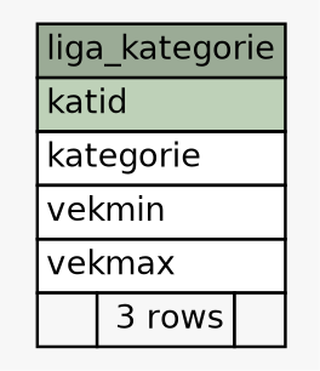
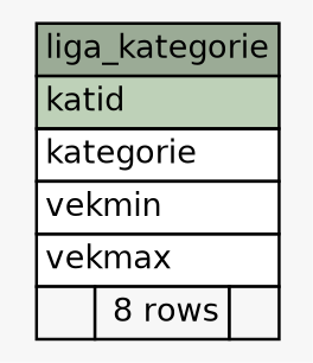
  digraph {
    bgcolor="#f7f7f7"
    fontname="DejaVu Sans"
    fontsize=11
    nodesep=0.18
    rankdir=RL
    ranksep=0.46
-   n1 [fontname="DejaVu Sans" fontsize=11 label=<     <TABLE BORDER="0" CELLBORDER="1" CELLSPACING="0" BGCOLOR="#ffffff">       <TR><TD COLSPAN="3" BGCOLOR="#9bab96" ALIGN="CENTER">liga_kategorie</TD></TR>       <TR><TD PORT="katid" COLSPAN="3" BGCOLOR="#bed1b8" ALIGN="LEFT">katid</TD></TR>       <TR><TD PORT="kategorie" COLSPAN="3" ALIGN="LEFT">kategorie</TD></TR>       <TR><TD PORT="vekmin" COLSPAN="3" ALIGN="LEFT">vekmin</TD></TR>       <TR><TD PORT="vekmax" COLSPAN="3" ALIGN="LEFT">vekmax</TD></TR>       <TR><TD ALIGN="LEFT" BGCOLOR="#f7f7f7">  </TD><TD ALIGN="RIGHT" BGCOLOR="#f7f7f7">3 rows</TD><TD ALIGN="RIGHT" BGCOLOR="#f7f7f7">  </TD></TR>     </TABLE>> shape=plaintext]
+   n1 [fontname="DejaVu Sans" fontsize=11 label=<     <TABLE BORDER="0" CELLBORDER="1" CELLSPACING="0" BGCOLOR="#ffffff">       <TR><TD COLSPAN="3" BGCOLOR="#9bab96" ALIGN="CENTER">liga_kategorie</TD></TR>       <TR><TD PORT="katid" COLSPAN="3" BGCOLOR="#bed1b8" ALIGN="LEFT">katid</TD></TR>       <TR><TD PORT="kategorie" COLSPAN="3" ALIGN="LEFT">kategorie</TD></TR>       <TR><TD PORT="vekmin" COLSPAN="3" ALIGN="LEFT">vekmin</TD></TR>       <TR><TD PORT="vekmax" COLSPAN="3" ALIGN="LEFT">vekmax</TD></TR>       <TR><TD ALIGN="LEFT" BGCOLOR="#f7f7f7">  </TD><TD ALIGN="RIGHT" BGCOLOR="#f7f7f7">8 rows</TD><TD ALIGN="RIGHT" BGCOLOR="#f7f7f7">  </TD></TR>     </TABLE>> shape=plaintext]
  }
